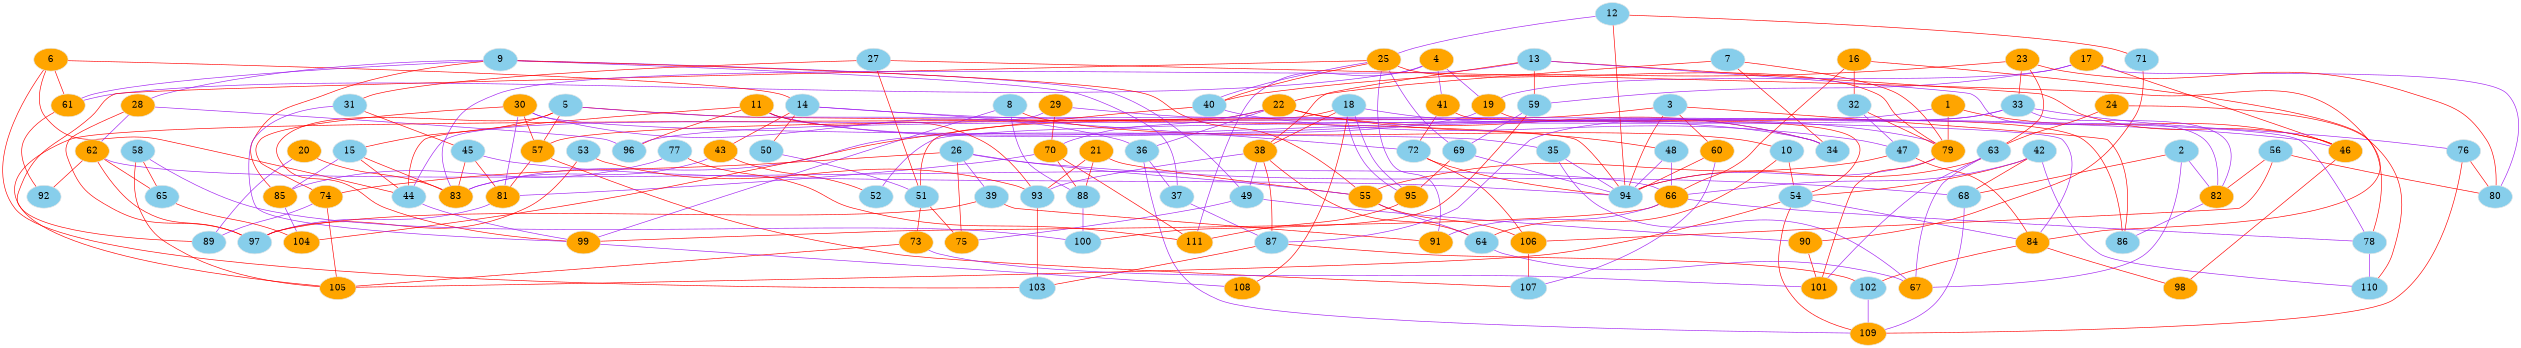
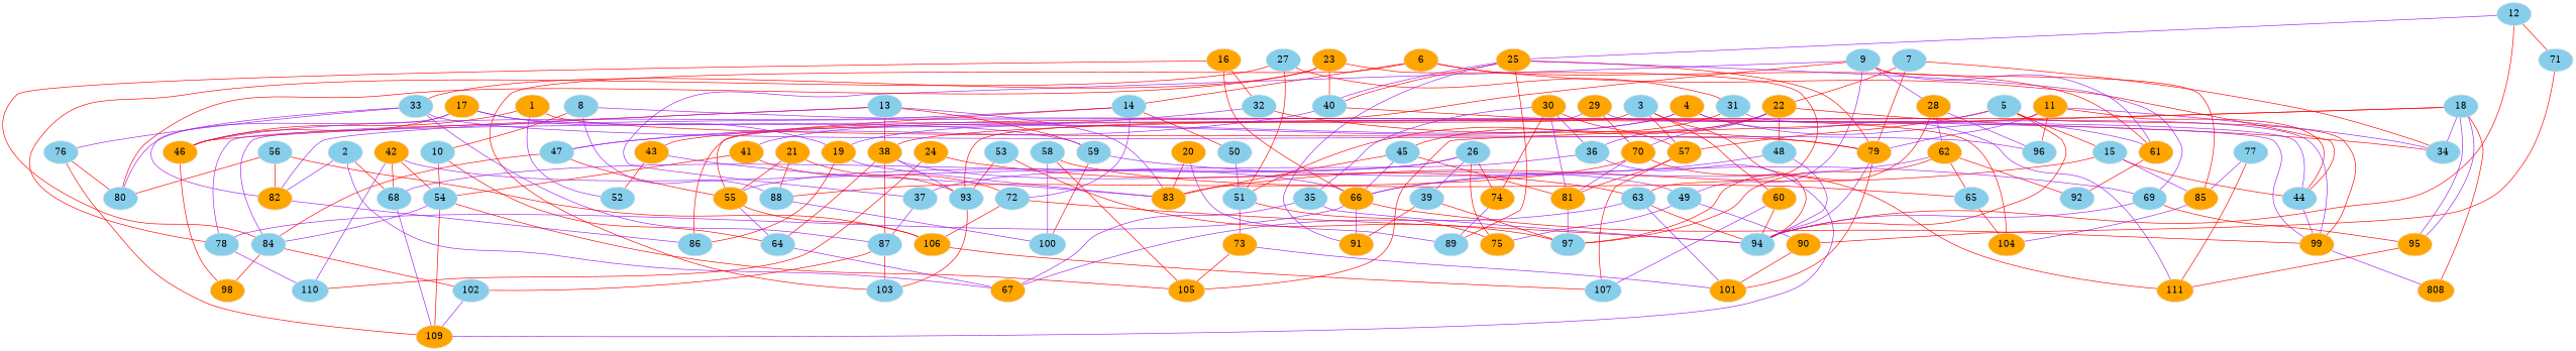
  graph {
    node [color=gray90 fillcolor=skyblue style=filled]
    edge [color=red]
    1 [fillcolor=orange]
    46 [fillcolor=orange]
    52
    79 [fillcolor=orange]
    98 [fillcolor=orange]
    94
    101 [fillcolor=orange]
    67 [fillcolor=orange]
    2
    68
    82 [fillcolor=orange]
    109 [fillcolor=orange]
    86
    57 [fillcolor=orange]
    3
    60 [fillcolor=orange]
    81 [fillcolor=orange]
    107
    4 [fillcolor=orange]
    19 [fillcolor=orange]
    41 [fillcolor=orange]
    61 [fillcolor=orange]
    111 [fillcolor=orange]
    83 [fillcolor=orange]
    54
    72
    92
    5
    15
-   84 [fillcolor=orange]
+   84
    99 [fillcolor=orange]
    44
    85 [fillcolor=orange]
    102
-   108 [fillcolor=orange]
+   108 [fillcolor=orange label=808]
    6 [fillcolor=orange]
    14
    103
    43 [fillcolor=orange]
    50
    7
    22 [fillcolor=orange]
    34
    36
    48
    51
    70 [fillcolor=orange]
    8
    10
    88
    64
    100
    9
    28 [fillcolor=orange]
    37
    49
    55 [fillcolor=orange]
    96
    62 [fillcolor=orange]
    97
    87
    75 [fillcolor=orange]
    90 [fillcolor=orange]
    106 [fillcolor=orange]
    104 [fillcolor=orange]
    105 [fillcolor=orange]
    11 [fillcolor=orange]
    93
    12
    25 [fillcolor=orange]
    71
    89
    40
    69
    91 [fillcolor=orange]
    13
    38 [fillcolor=orange]
    59
    16 [fillcolor=orange]
    32
    66 [fillcolor=orange]
    47
    78
    17 [fillcolor=orange]
    80
    18
    95 [fillcolor=orange]
    20 [fillcolor=orange]
    21 [fillcolor=orange]
    73 [fillcolor=orange]
    23 [fillcolor=orange]
    33
    63
    76
    24 [fillcolor=orange]
    110
    26
    39
    74 [fillcolor=orange]
    27
    31
    45
    65
    29 [fillcolor=orange]
    30 [fillcolor=orange]
    35
-   42
+   42 [fillcolor=orange]
    53
    56
    58
    77
    1 -- 46
    1 -- 52 [color=purple]
    1 -- 79
    46 -- 98
    79 -- 94 [color=purple]
    79 -- 101
    2 -- 67 [color=purple]
    2 -- 68
    2 -- 82 [color=purple]
    68 -- 109 [color=purple]
    82 -- 86 [color=purple]
    57 -- 81
    57 -- 107
    3 -- 94
    3 -- 86
    3 -- 57
    3 -- 60
    60 -- 94
    60 -- 107 [color=purple]
    81 -- 97 [color=purple]
    4 -- 19 [color=purple]
    4 -- 41 [color=purple]
    4 -- 61 [color=purple]
    4 -- 111 [color=purple]
    19 -- 86
    19 -- 83 [color=purple]
    41 -- 54
    41 -- 72
    61 -- 92
    54 -- 109
    54 -- 84 [color=purple]
    54 -- 105
    72 -- 94
    72 -- 106
    5 -- 94
    5 -- 57
    5 -- 15
    5 -- 84 [color=purple]
    5 -- 99
    15 -- 83
    15 -- 44
    15 -- 85 [color=purple]
    84 -- 98
    84 -- 102
    99 -- 108 [color=purple]
    44 -- 99 [color=purple]
    85 -- 104 [color=purple]
    102 -- 109 [color=purple]
    6 -- 61
    6 -- 44
    6 -- 14
    6 -- 103
    14 -- 46 [color=purple]
    14 -- 72 [color=purple]
    14 -- 43
    14 -- 50
    43 -- 52
    43 -- 83 [color=purple]
    50 -- 51 [color=purple]
    7 -- 79
    7 -- 22
    7 -- 34
    22 -- 34
    22 -- 36 [color=purple]
    22 -- 48
    22 -- 51
    22 -- 70 [color=purple]
    36 -- 109 [color=purple]
    36 -- 37 [color=purple]
    48 -- 94 [color=purple]
    48 -- 66 [color=purple]
    51 -- 75
    51 -- 73
    70 -- 81 [color=purple]
    70 -- 111
    70 -- 88
    8 -- 99 [color=purple]
    8 -- 10
    8 -- 88 [color=purple]
    10 -- 54
    10 -- 64
    88 -- 100 [color=purple]
    64 -- 67 [color=purple]
    9 -- 61 [color=purple]
    9 -- 85
    9 -- 28 [color=purple]
    9 -- 37 [color=purple]
    9 -- 49 [color=purple]
    9 -- 55
    28 -- 96 [color=purple]
    28 -- 62 [color=purple]
    28 -- 97
    37 -- 87 [color=purple]
    49 -- 75 [color=purple]
    49 -- 90 [color=purple]
    55 -- 64 [color=purple]
    55 -- 106
    62 -- 92
    62 -- 97
    62 -- 66 [color=purple]
    62 -- 65
    87 -- 102
    87 -- 103
    90 -- 101
    106 -- 107
    11 -- 79 [color=purple]
    11 -- 44
    11 -- 34 [color=purple]
    11 -- 96
    11 -- 93
    93 -- 103
    12 -- 94
    12 -- 25 [color=purple]
    12 -- 71
    25 -- 79
    25 -- 89
    25 -- 40 [color=purple]
    25 -- 40
    25 -- 69 [color=purple]
    25 -- 91 [color=purple]
    71 -- 90
    40 -- 104
    40 -- 47 [color=purple]
    69 -- 94 [color=purple]
    69 -- 95
    13 -- 46
    13 -- 82 [color=purple]
    13 -- 83 [color=purple]
    13 -- 38
    13 -- 59
    38 -- 64
    38 -- 49 [color=purple]
    38 -- 87
    38 -- 93 [color=purple]
    59 -- 100
    59 -- 69 [color=purple]
    16 -- 84
    16 -- 32
    16 -- 66
    32 -- 79
    32 -- 47 [color=purple]
    66 -- 99
    66 -- 91 [color=purple]
    66 -- 78 [color=purple]
    47 -- 84
    47 -- 55
    78 -- 110 [color=purple]
    17 -- 46
    17 -- 19 [color=purple]
    17 -- 59 [color=purple]
    17 -- 80 [color=purple]
    18 -- 108
    18 -- 34 [color=purple]
    18 -- 105
    18 -- 38
    18 -- 95 [color=purple]
    18 -- 95 [color=purple]
    95 -- 111
    20 -- 83
    20 -- 89 [color=purple]
    21 -- 88
    21 -- 55
    21 -- 93
    73 -- 101 [color=purple]
    73 -- 105
    23 -- 40
    23 -- 80
    23 -- 33
    23 -- 63
    33 -- 82 [color=purple]
    33 -- 96 [color=purple]
    33 -- 87 [color=purple]
    33 -- 76 [color=purple]
    63 -- 94
    63 -- 101 [color=purple]
    63 -- 67 [color=purple]
    76 -- 109
    76 -- 80
    24 -- 63
    24 -- 110
    26 -- 68 [color=purple]
    26 -- 55 [color=purple]
    26 -- 75
    26 -- 39 [color=purple]
    26 -- 74
    39 -- 97
    39 -- 91
-   74 -- 105
    74 -- 89 [color=purple]
    27 -- 51
    27 -- 78
    27 -- 31
    31 -- 99 [color=purple]
    31 -- 45
-   45 -- 94 [color=purple]
+   45 -- 66 [color=purple]
    45 -- 81
    45 -- 83
    65 -- 104
    29 -- 44 [color=purple]
    29 -- 70
    29 -- 78 [color=purple]
    30 -- 57
    30 -- 81 [color=purple]
    30 -- 36 [color=purple]
    30 -- 74
    30 -- 35 [color=purple]
    35 -- 94 [color=purple]
    35 -- 67 [color=purple]
    42 -- 68
    42 -- 54
    42 -- 66 [color=purple]
    42 -- 110 [color=purple]
    53 -- 97
    53 -- 93
    56 -- 82
    56 -- 106
    56 -- 80
    58 -- 100 [color=purple]
    58 -- 105
    58 -- 65
    77 -- 111
    77 -- 85 [color=purple]
  }
